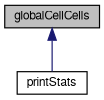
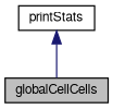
  digraph {
    rankdir=TB
    node [color=black fontname=FreeSans fontsize=10 shape=record]
    n1 [fillcolor=grey75 fontcolor=black height=0.2 label=globalCellCells style=filled width=0.4]
    n2 [height=0.2 label=printStats width=0.4]
-   n1 -> n2 [color=midnightblue dir=back fontname=FreeSans fontsize=10 labelfontname=FreeSans labelfontsize=10 style=solid]
+   n2 -> n1 [color=midnightblue dir=back fontname=FreeSans fontsize=10 labelfontname=FreeSans labelfontsize=10 style=solid]
  }
